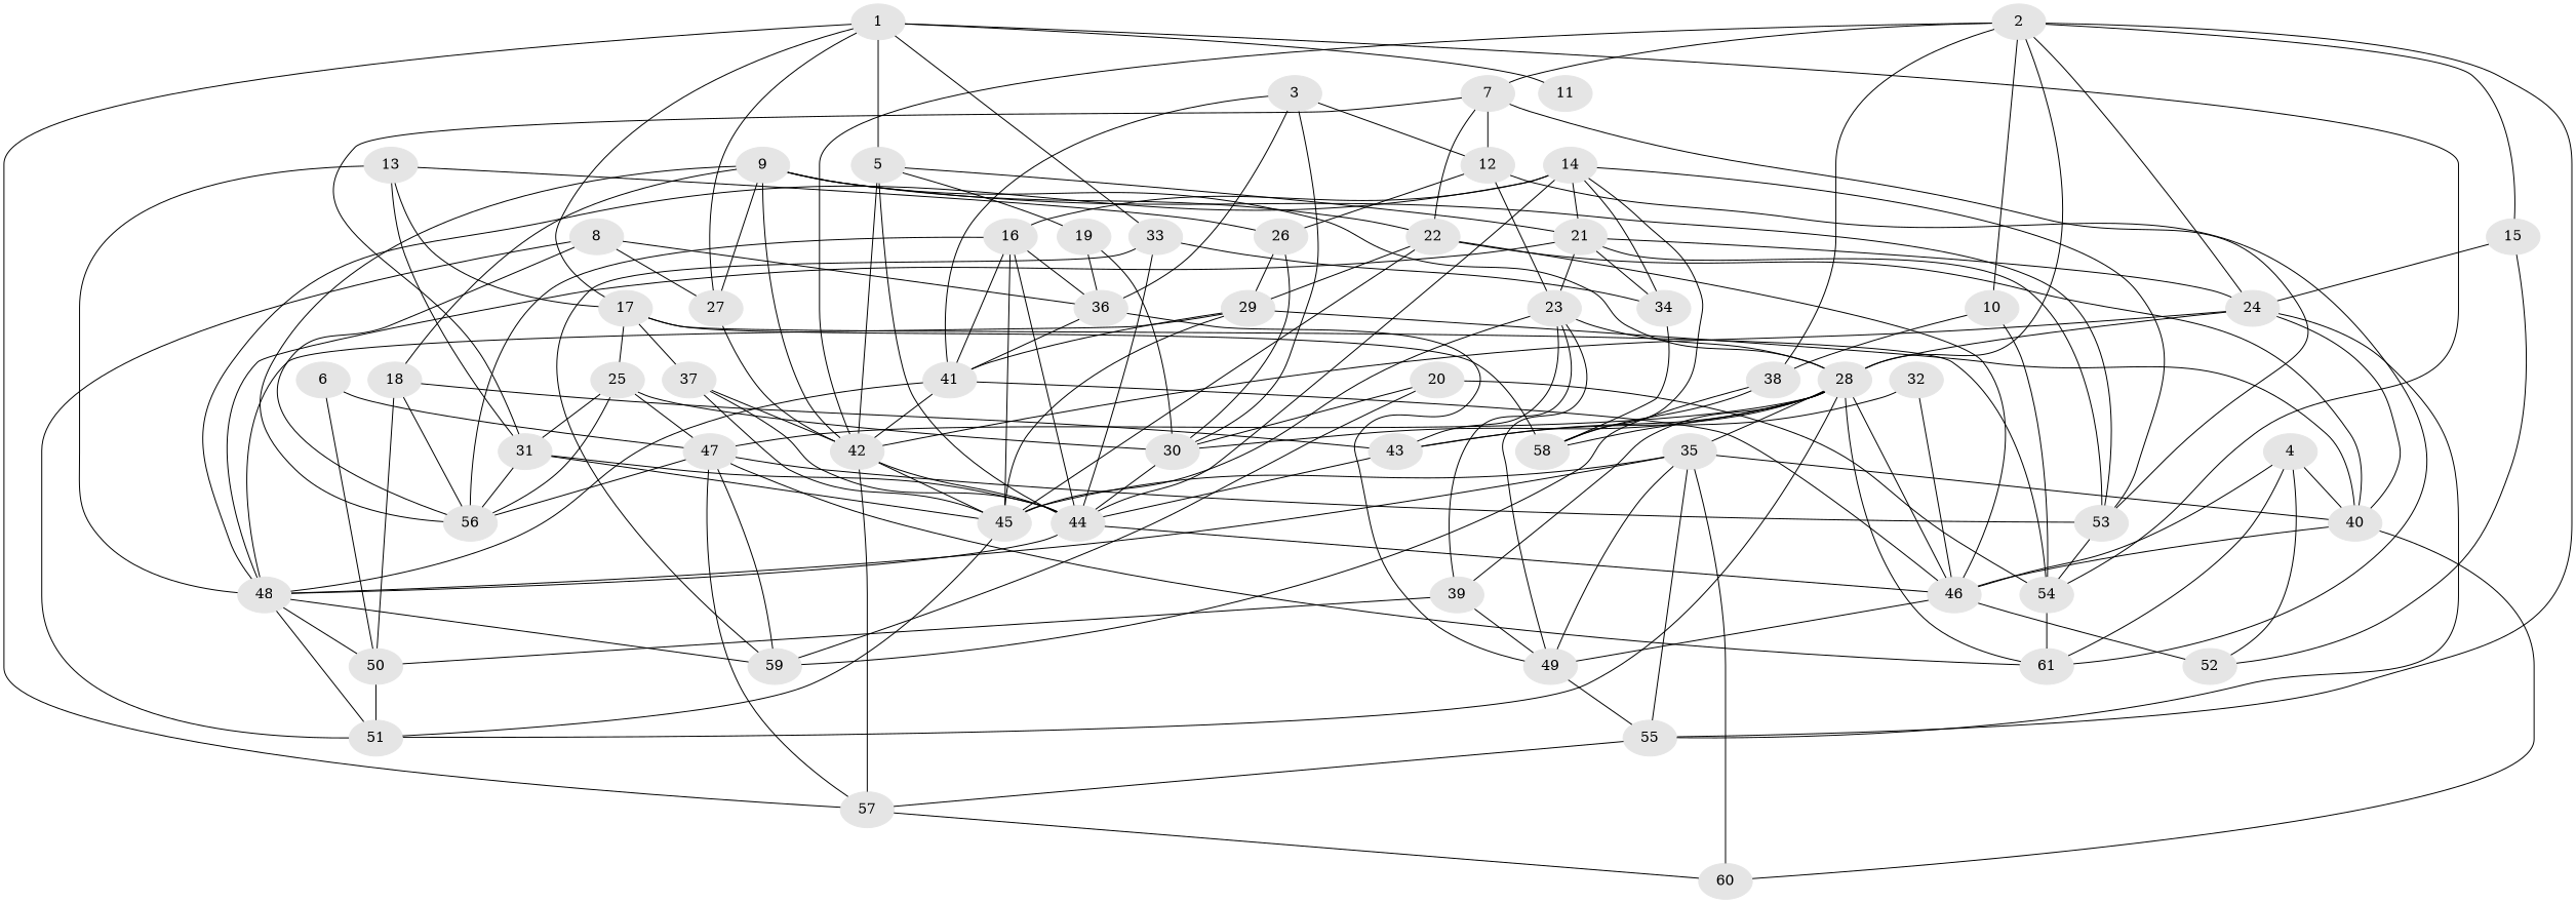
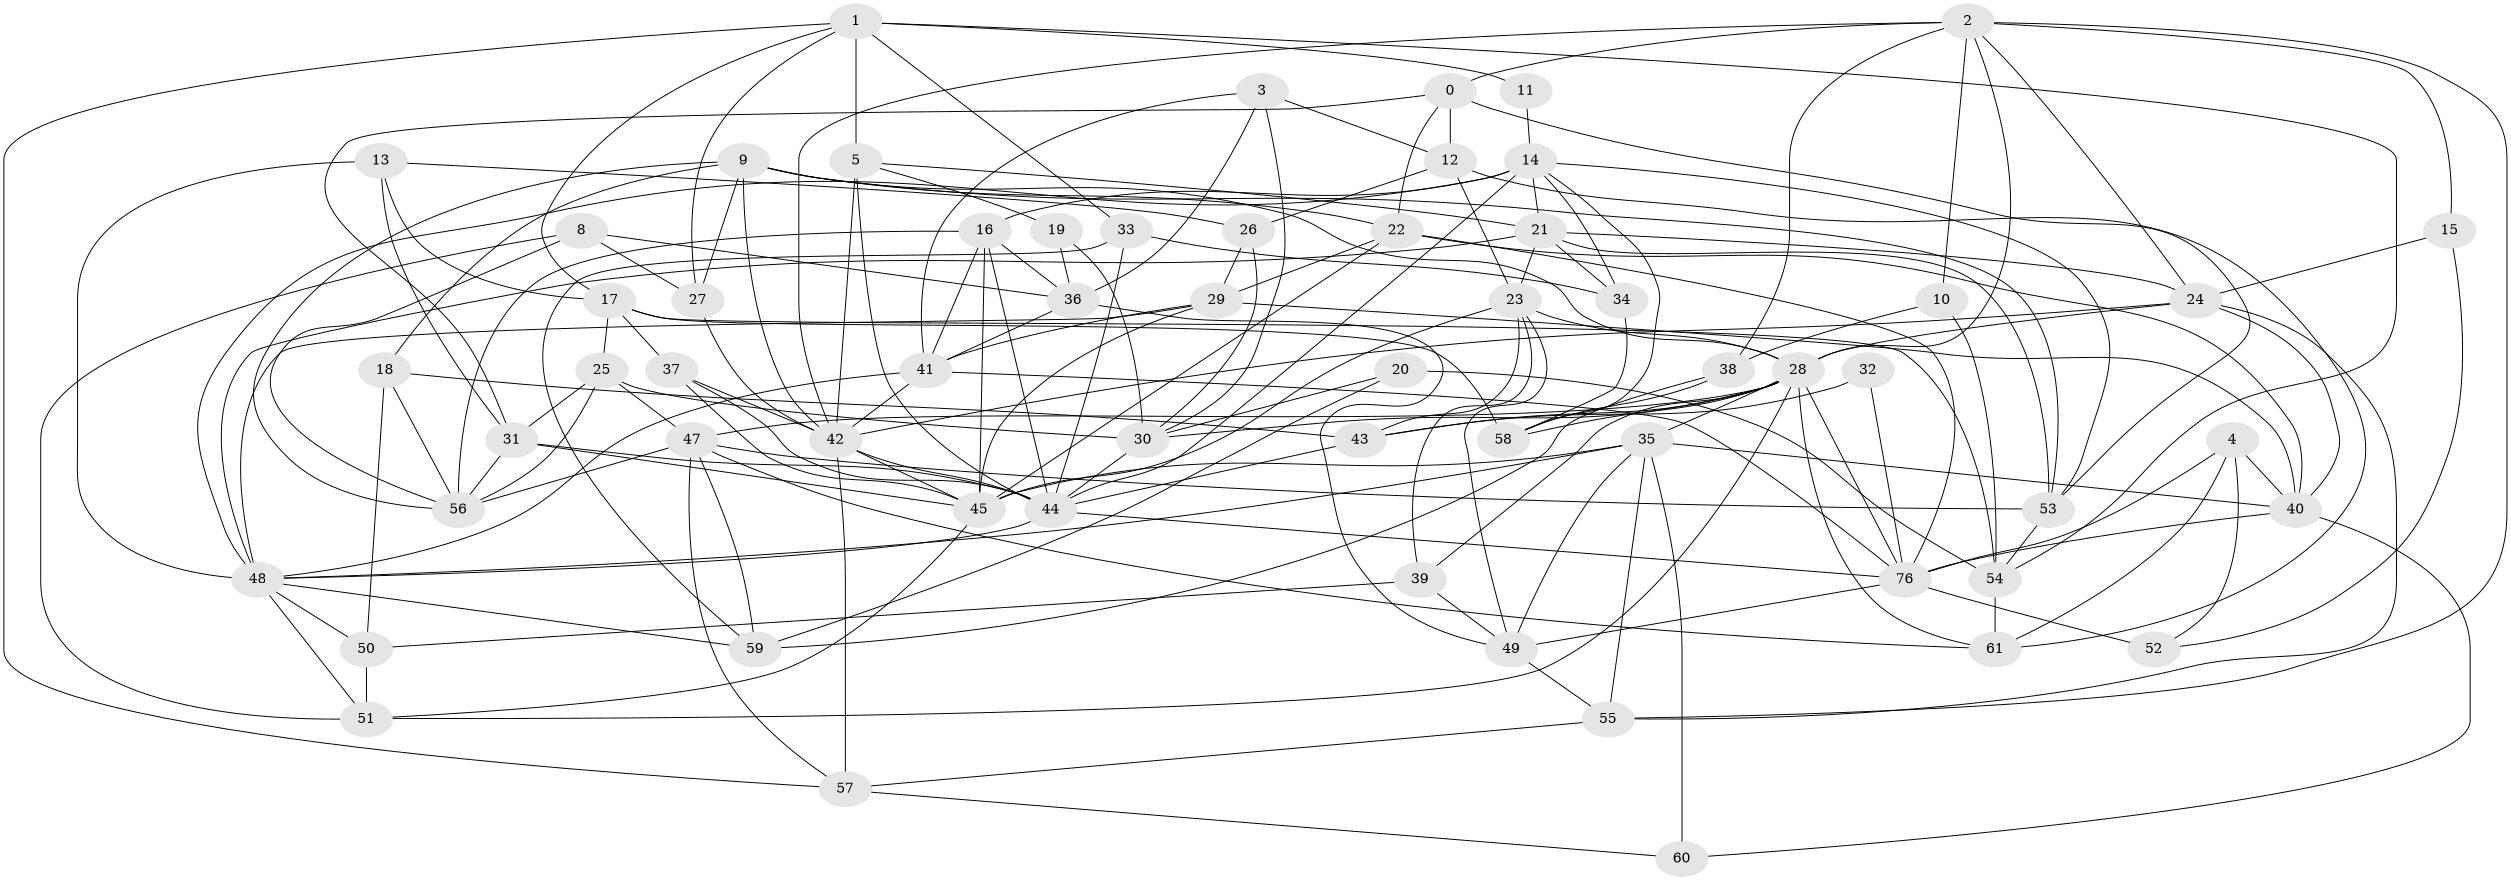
  graph {
    node [color=gray90 style=filled]
    edge [weight=1.0]
    1
    5
    11
    17
    27
    33
    54
    57
    42
    19
    21
    44
    14
    58
    25
    37
    34
    59
    61
    60
    2
-   7
+   7 [label=0]
    10
    15
    24
    28
    38
    55
    12
    22
    31
    53
    52
    40
    30
-   46
+   46 [label=76]
    47
    51
    43
    39
    35
    45
    3
    36
    41
    23
    26
    49
    48
    4
-   6
    50
    56
    29
    8
    9
    18
    16
    13
    20
    32
    1 -- 5
    1 -- 11
    1 -- 17
    1 -- 27
    1 -- 33
    1 -- 54
    1 -- 57
    5 -- 42
    5 -- 19
    5 -- 21
    5 -- 44
+   11 -- 14
    17 -- 54
    17 -- 58
    17 -- 25
    17 -- 37
    27 -- 42
    33 -- 44
    33 -- 34
    33 -- 59
    54 -- 61
    57 -- 60
    42 -- 57
    42 -- 44 [weight=2.0]
    42 -- 45
    19 -- 30
    19 -- 36
    21 -- 34
    21 -- 24
    21 -- 53
    21 -- 23
    21 -- 48
    44 -- 46
    44 -- 48
    14 -- 21
    14 -- 44
    14 -- 58
    14 -- 34
    14 -- 53
    14 -- 48
    14 -- 16
    25 -- 31
    25 -- 30
    25 -- 47
    25 -- 56
    37 -- 42
    37 -- 44
    37 -- 45
    34 -- 58
    2 -- 42
    2 -- 7
    2 -- 10
    2 -- 15
    2 -- 24
    2 -- 28
    2 -- 38
    2 -- 55
    7 -- 12
    7 -- 22
    7 -- 31
    7 -- 53
    10 -- 54
    10 -- 38
    15 -- 24
    15 -- 52
    24 -- 42
    24 -- 28
    24 -- 55
    24 -- 40
    28 -- 58
    28 -- 61
    28 -- 30
    28 -- 46
    28 -- 47
    28 -- 51
    28 -- 43
    28 -- 39
    28 -- 35
    38 -- 58
    38 -- 59
    55 -- 57
    12 -- 61
    12 -- 23
    12 -- 26
    22 -- 40
    22 -- 46
    22 -- 45
    22 -- 29
    31 -- 44
    31 -- 45
    31 -- 56
    53 -- 54
    40 -- 60
    40 -- 46
    30 -- 44
    46 -- 52 [weight=2.0]
    46 -- 49
    47 -- 57
    47 -- 59
    47 -- 61
    47 -- 53 [weight=2.0]
    47 -- 56
    43 -- 44
    39 -- 49
    39 -- 50
    35 -- 60
    35 -- 55
    35 -- 40
    35 -- 45
    35 -- 49
    35 -- 48
    45 -- 51
    3 -- 12
    3 -- 30
    3 -- 36
    3 -- 41
    36 -- 41
    36 -- 49
    41 -- 42
    41 -- 46
    41 -- 48
    23 -- 28 [weight=2.0]
    23 -- 43
    23 -- 39
    23 -- 45
    23 -- 49
    26 -- 30
    26 -- 29
    49 -- 55
    48 -- 59
    48 -- 51
    48 -- 50
    4 -- 61
    4 -- 52
    4 -- 40
    4 -- 46
-   6 -- 47
-   6 -- 50
    50 -- 51
    29 -- 40
    29 -- 45
    29 -- 41
    29 -- 48
    8 -- 27
    8 -- 51
    8 -- 36
    8 -- 56
    9 -- 27
    9 -- 42
    9 -- 28
    9 -- 22
    9 -- 53
    9 -- 56
    9 -- 18 [weight=2.0]
    18 -- 43
    18 -- 50
    18 -- 56
    16 -- 44
    16 -- 45
    16 -- 36
    16 -- 41
    16 -- 56
    13 -- 17
    13 -- 31
    13 -- 26
    13 -- 48
    20 -- 54
    20 -- 59
    20 -- 30
    32 -- 46
    32 -- 43
  }
